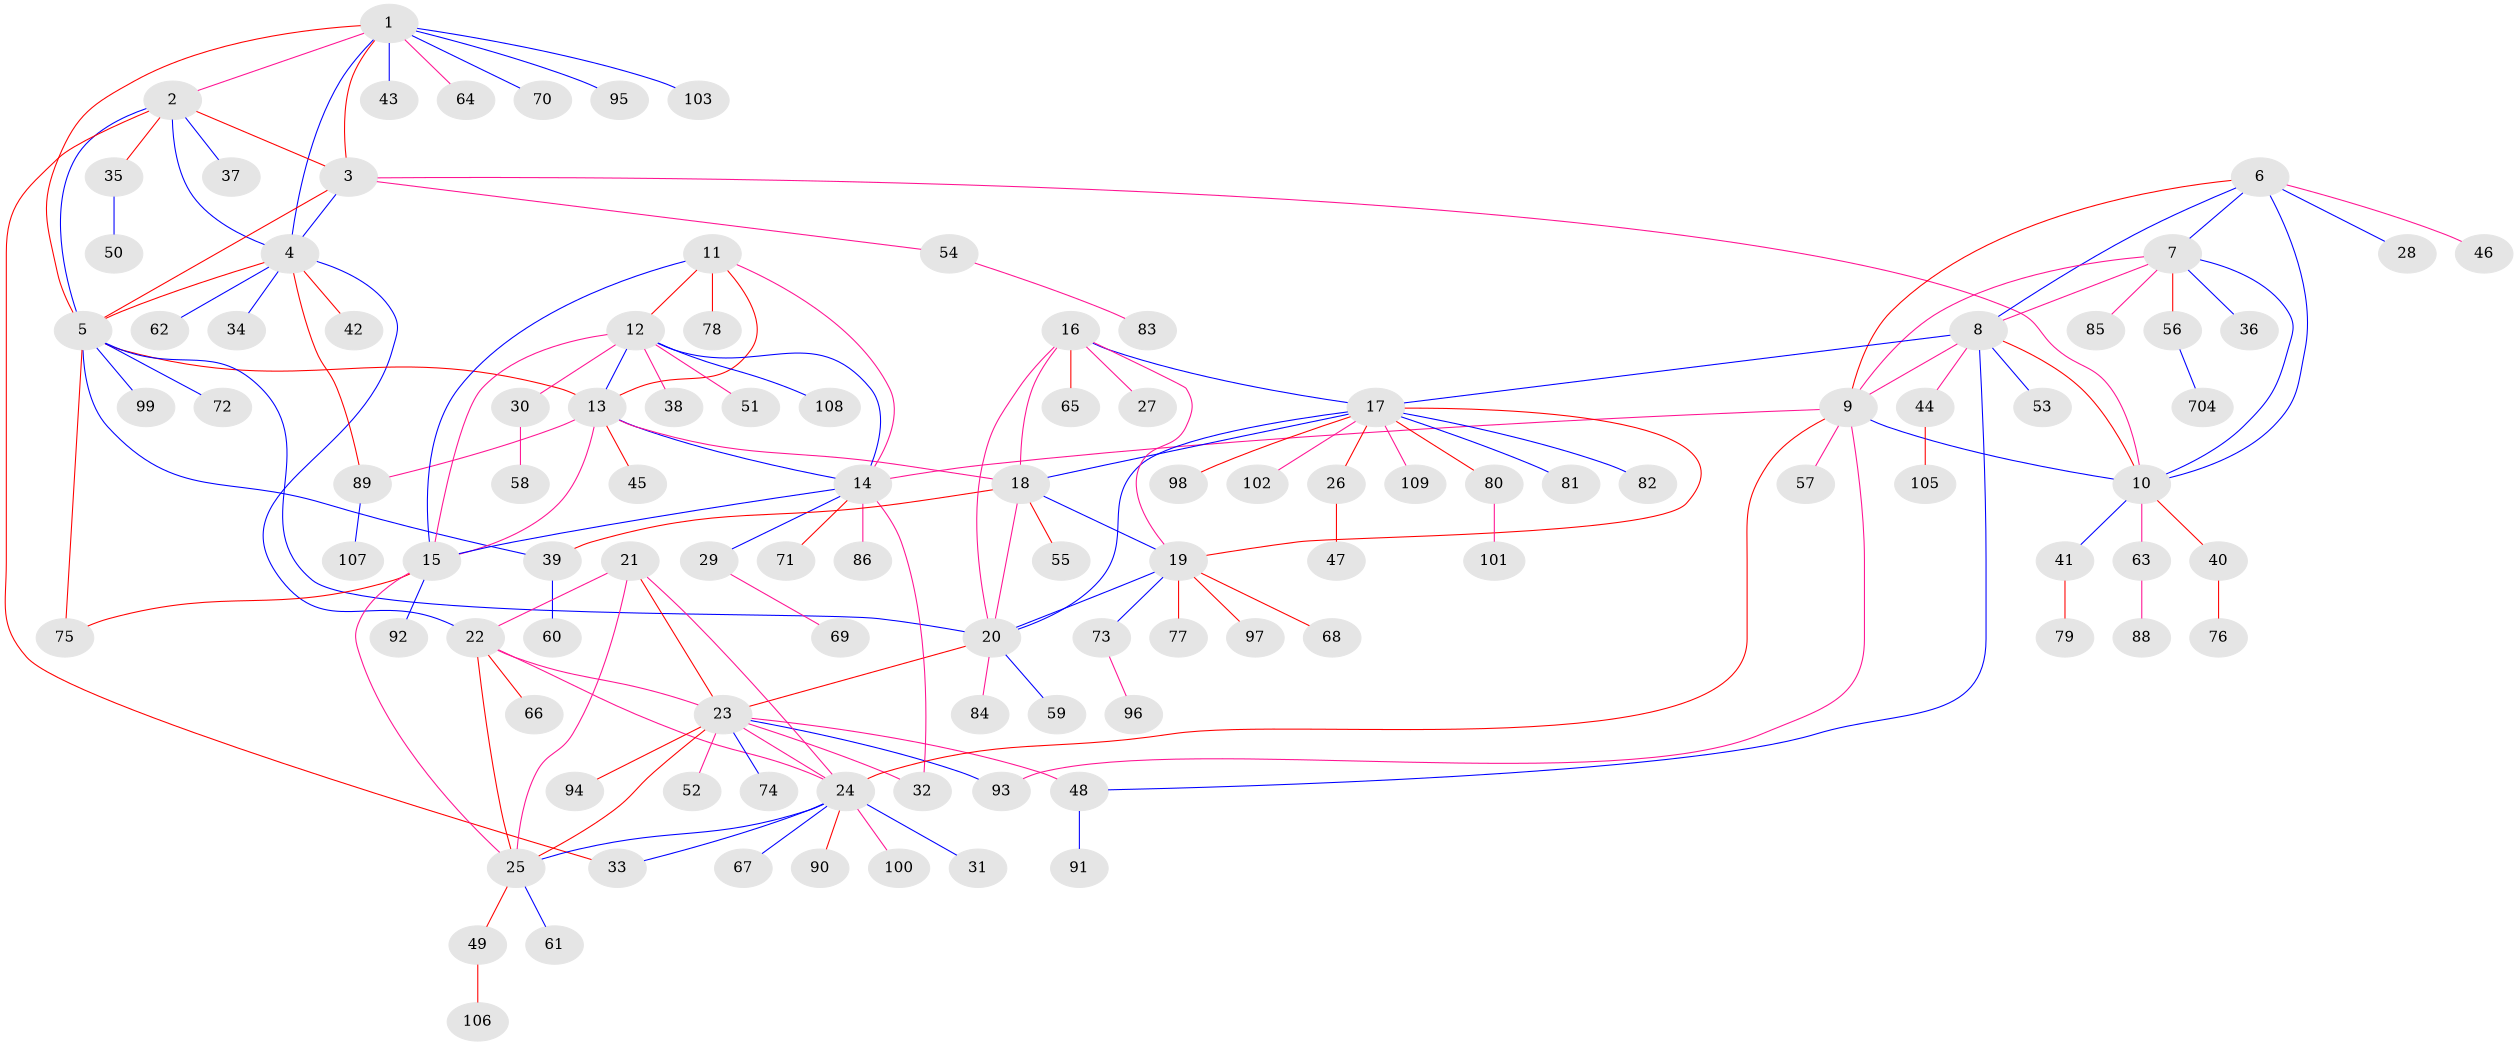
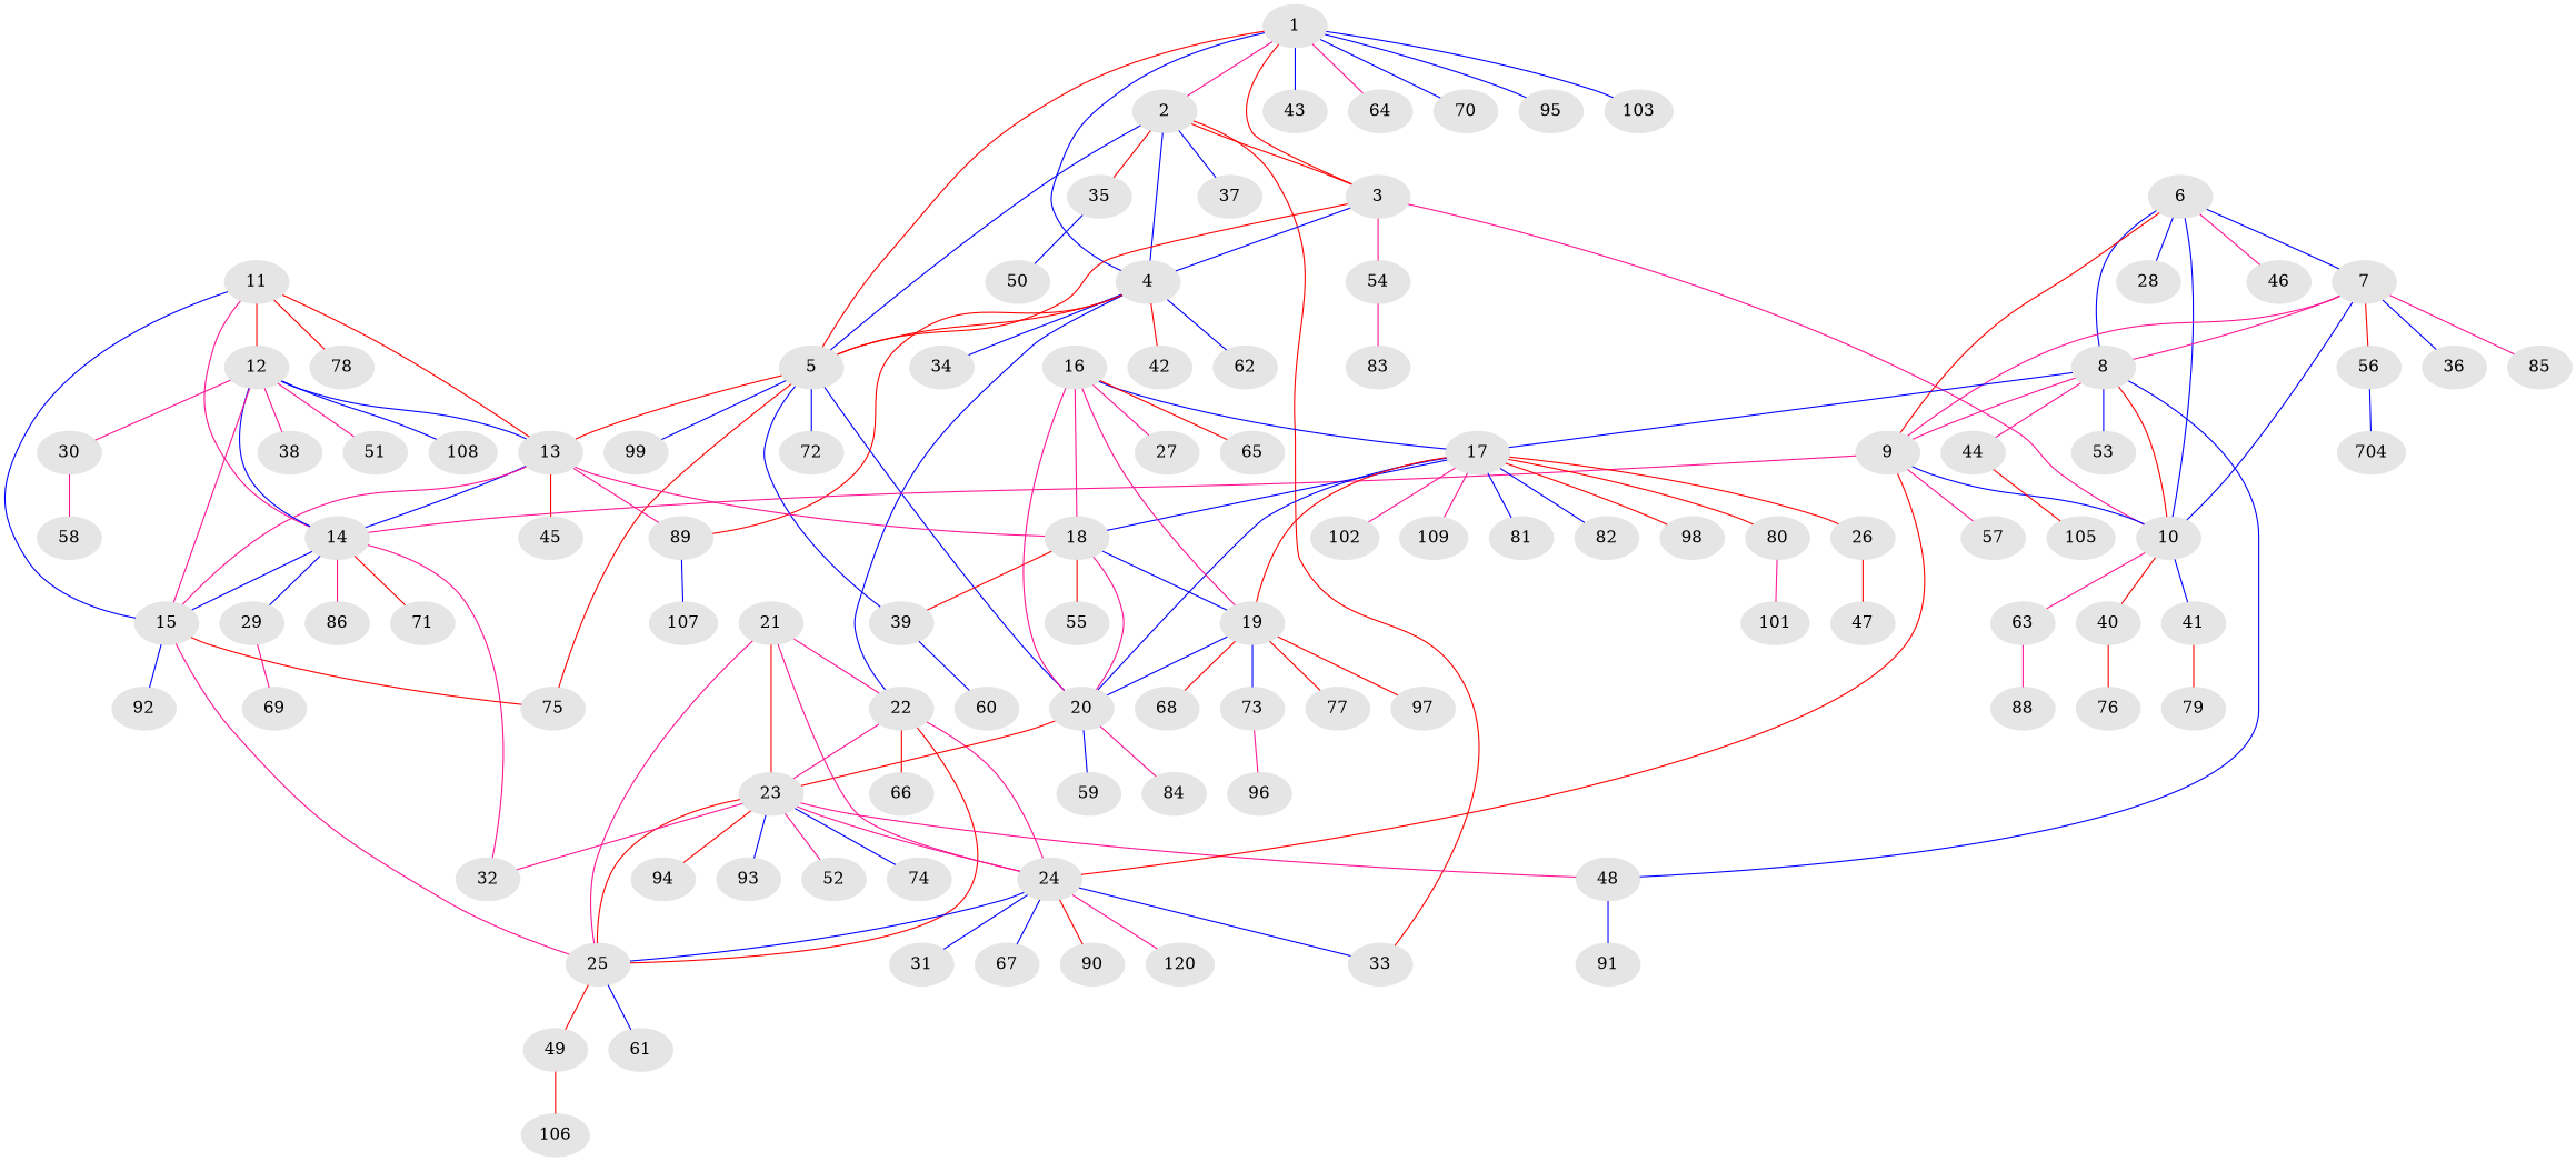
  graph {
    node [color=gray90 style=filled]
    edge [color=blue]
    1
    2
    3
    4
    5
    43
    64
    70
    95
    103
    33
    35
    37
    10
    54
    22
    34
    42
    62
    89
    13
    20
    39
    72
    75
    99
    50
    40
    41
    63
    83
    24
    25
    23
    66
    107
    14
    15
    18
    45
    59
    84
    60
    6
    7
    8
    9
    28
    46
    36
    56
    85
    17
    44
    48
    53
    57
    93
    n59 [label=704]
    19
    26
    80
    81
    82
    98
    102
    109
    105
    91
    29
    32
    71
    86
    31
    67
    90
-   100
+   100 [label=120]
    76
    79
    88
    11
    12
    78
    30
    38
    51
    108
    92
    58
    55
    69
    49
    61
    16
    27
    65
    68
    73
    77
    97
    47
    101
    96
    52
    74
    94
    21
    106
    1 -- 2 [color=deeppink]
    1 -- 3 [color=red]
    1 -- 4
    1 -- 5 [color=red]
    1 -- 43
    1 -- 64 [color=deeppink]
    1 -- 70
    1 -- 95
    1 -- 103
    2 -- 3 [color=red]
    2 -- 4
    2 -- 5
    2 -- 33 [color=red]
    2 -- 35 [color=red]
    2 -- 37
    3 -- 4
    3 -- 5 [color=red]
    3 -- 10 [color=deeppink]
    3 -- 54 [color=deeppink]
    4 -- 5 [color=red]
    4 -- 22
    4 -- 34
    4 -- 42 [color=red]
    4 -- 62
    4 -- 89 [color=red]
    5 -- 13 [color=red]
    5 -- 20
    5 -- 39
    5 -- 72
    5 -- 75 [color=red]
    5 -- 99
    35 -- 50
    10 -- 40 [color=red]
    10 -- 41
    10 -- 63 [color=deeppink]
    54 -- 83 [color=deeppink]
    22 -- 24 [color=deeppink]
    22 -- 25 [color=red]
    22 -- 23 [color=deeppink]
    22 -- 66 [color=red]
    89 -- 107
    13 -- 89 [color=deeppink]
    13 -- 14
    13 -- 15 [color=deeppink]
    13 -- 18 [color=deeppink]
    13 -- 45 [color=red]
    20 -- 23 [color=red]
    20 -- 59
    20 -- 84 [color=deeppink]
    39 -- 60
    40 -- 76 [color=red]
    41 -- 79 [color=red]
    63 -- 88 [color=deeppink]
    24 -- 33
    24 -- 25
    24 -- 31
    24 -- 67
    24 -- 90 [color=red]
    24 -- 100 [color=deeppink]
    25 -- 49 [color=red]
    25 -- 61
    23 -- 24 [color=deeppink]
    23 -- 25 [color=red]
    23 -- 48 [color=deeppink]
    23 -- 93
    23 -- 32 [color=deeppink]
    23 -- 52 [color=deeppink]
    23 -- 74
    23 -- 94 [color=red]
    14 -- 15
    14 -- 29
    14 -- 32 [color=deeppink]
    14 -- 71 [color=red]
    14 -- 86 [color=deeppink]
    15 -- 75 [color=red]
    15 -- 25 [color=deeppink]
    15 -- 92
    18 -- 20 [color=deeppink]
    18 -- 39 [color=red]
    18 -- 19
    18 -- 55 [color=red]
    6 -- 10
    6 -- 7
    6 -- 8
    6 -- 9 [color=red]
    6 -- 28
    6 -- 46 [color=deeppink]
    7 -- 10
    7 -- 8 [color=deeppink]
    7 -- 9 [color=deeppink]
    7 -- 36
    7 -- 56 [color=red]
    7 -- 85 [color=deeppink]
    8 -- 10 [color=red]
    8 -- 9 [color=deeppink]
    8 -- 17
    8 -- 44 [color=deeppink]
    8 -- 48
    8 -- 53
    9 -- 10
    9 -- 24 [color=red]
    9 -- 14 [color=deeppink]
    9 -- 57 [color=deeppink]
-   9 -- 93 [color=deeppink]
    56 -- n59
    17 -- 20
    17 -- 18
    17 -- 19 [color=red]
    17 -- 26 [color=red]
    17 -- 80 [color=red]
    17 -- 81
    17 -- 82
    17 -- 98 [color=red]
    17 -- 102 [color=deeppink]
    17 -- 109 [color=deeppink]
    44 -- 105 [color=red]
    48 -- 91
    19 -- 20
    19 -- 68 [color=red]
    19 -- 73
    19 -- 77 [color=red]
    19 -- 97 [color=red]
    26 -- 47 [color=red]
    80 -- 101 [color=deeppink]
    29 -- 69 [color=deeppink]
    11 -- 13 [color=red]
    11 -- 14 [color=deeppink]
    11 -- 15
    11 -- 12 [color=red]
    11 -- 78 [color=red]
    12 -- 13
    12 -- 14
    12 -- 15 [color=deeppink]
    12 -- 30 [color=deeppink]
    12 -- 38 [color=deeppink]
    12 -- 51 [color=deeppink]
    12 -- 108
    30 -- 58 [color=deeppink]
    49 -- 106 [color=red]
    16 -- 20 [color=deeppink]
    16 -- 18 [color=deeppink]
    16 -- 17
    16 -- 19 [color=deeppink]
    16 -- 27 [color=deeppink]
    16 -- 65 [color=red]
    73 -- 96 [color=deeppink]
    21 -- 22 [color=deeppink]
    21 -- 24 [color=deeppink]
    21 -- 25 [color=deeppink]
    21 -- 23 [color=red]
  }
